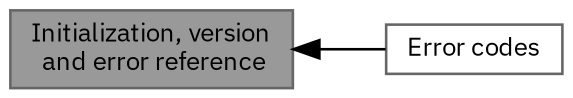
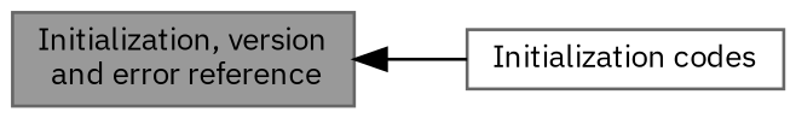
  digraph {
    rankdir=LR
    fontname="IBM Plex Sans"
    node [fontname="IBM Plex Sans" fontsize=10 shape=box style=filled]
-   n1 [color=grey40 fillcolor=white height=0.2 label="Error codes" width=0.4]
+   n1 [color=grey40 fillcolor=white height=0.2 label="Initialization codes" width=0.4]
    n2 [color=gray40 fillcolor=grey60 fontcolor=black height=0.2 label="Initialization, version\l and error reference" width=0.4]
    n2 -> n1 [dir=back fontname="IBM Plex Sans" fontsize=10 labelfontname=Helvetica labelfontsize=10 shape=plaintext style=solid]
  }
